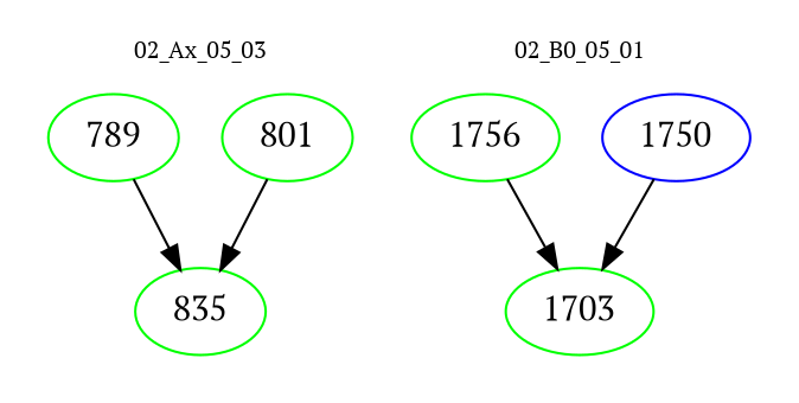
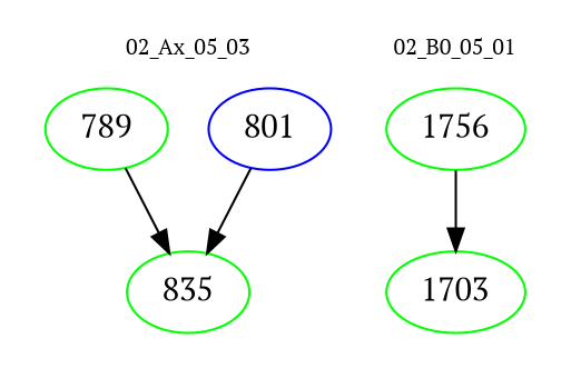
  digraph {
    fontname="PT Serif"
    node [color=green fontname="PT Serif"]
    edge [color=black fontname="PT Serif"]
-   n1 [label=801]
+   n1 [color=blue label=801]
    n2 [label=789]
    n3 [label=835]
-   n4 [color=blue label=1750]
    n5 [label=1703]
    n6 [label=1756]
    subgraph cluster_1 {
      color=white
      fontsize=10
      label="02_Ax_05_03"
      n1
      n2
      n3
    }
    subgraph cluster_2 {
      color=white
      fontsize=10
      label="02_B0_05_01"
-     n4
      n5
      n6
    }
    n1 -> n3
    n2 -> n3
-   n4 -> n5
    n6 -> n5
  }
